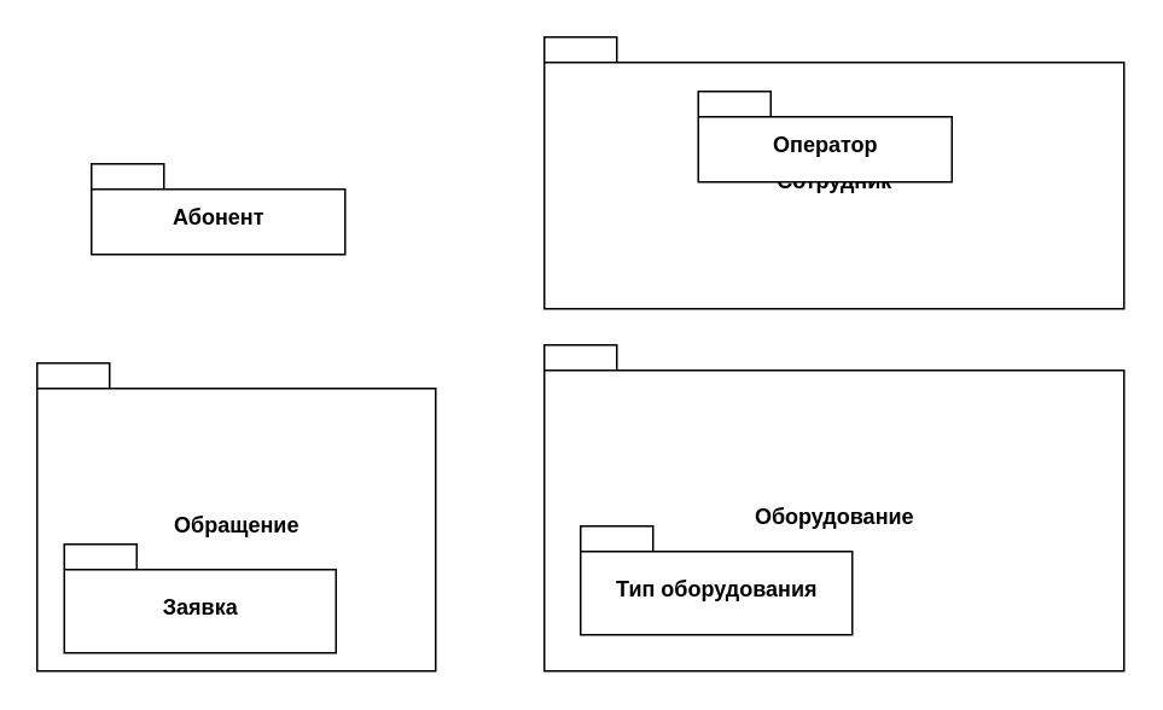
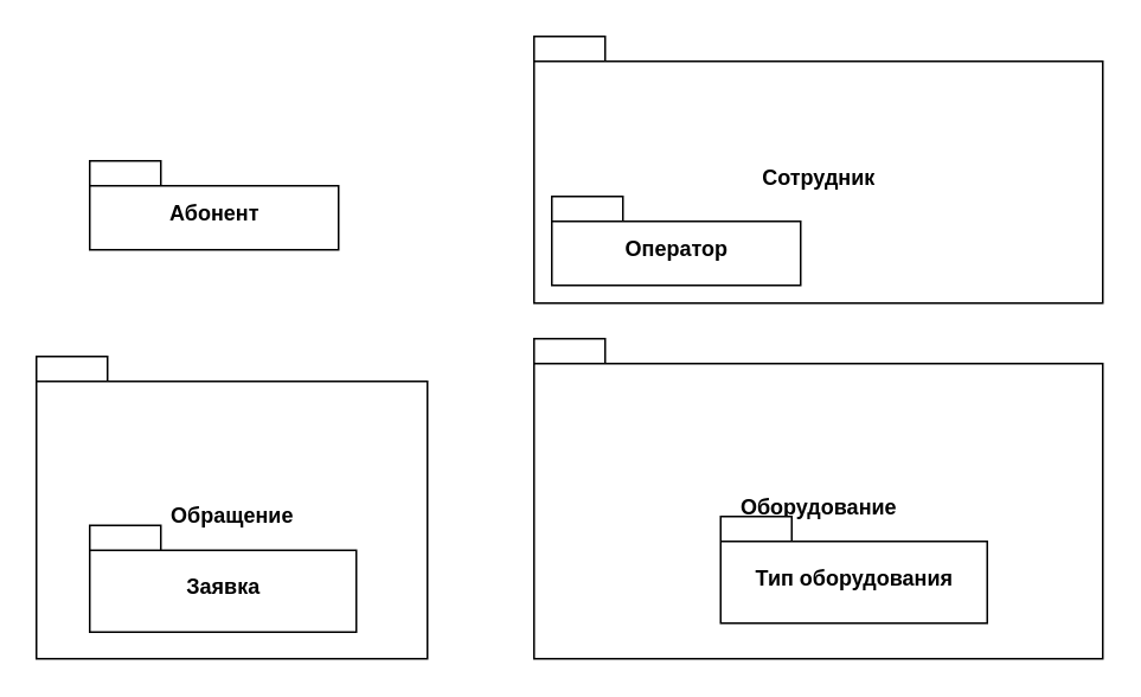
  <mxCell id="0" />
  <mxCell id="1" parent="0" />
  <mxCell id="2" value="Абонент" style="shape=folder;fontStyle=1;spacingTop=10;tabWidth=40;tabHeight=14;tabPosition=left;html=1;" vertex="1" parent="1"><mxGeometry x="50" y="90" width="140" height="50" as="geometry" /></mxCell>
  <mxCell id="3" value="" style="group" vertex="1" connectable="0" parent="1"><mxGeometry x="300" y="190" width="320" height="180" as="geometry" /></mxCell>
  <mxCell id="4" value="Оборудование" style="shape=folder;fontStyle=1;spacingTop=10;tabWidth=40;tabHeight=14;tabPosition=left;html=1;" vertex="1" parent="3"><mxGeometry width="320" height="180" as="geometry" /></mxCell>
- <mxCell id="5" value="Тип оборудования" style="shape=folder;fontStyle=1;spacingTop=10;tabWidth=40;tabHeight=14;tabPosition=left;html=1;" vertex="1" parent="3"><mxGeometry x="20" y="100" width="150" height="60" as="geometry" /></mxCell>
+ <mxCell id="5" value="Тип оборудования" style="shape=folder;fontStyle=1;spacingTop=10;tabWidth=40;tabHeight=14;tabPosition=left;html=1;" vertex="1" parent="3"><mxGeometry x="105" y="100" width="150" height="60" as="geometry" /></mxCell>
  <mxCell id="6" value="" style="group" vertex="1" connectable="0" parent="1"><mxGeometry x="300" y="20" width="320" height="150" as="geometry" /></mxCell>
  <mxCell id="7" value="Сотрудник" style="shape=folder;fontStyle=1;spacingTop=10;tabWidth=40;tabHeight=14;tabPosition=left;html=1;" vertex="1" parent="6"><mxGeometry width="320" height="150" as="geometry" /></mxCell>
- <mxCell id="8" value="Оператор" style="shape=folder;fontStyle=1;spacingTop=10;tabWidth=40;tabHeight=14;tabPosition=left;html=1;" vertex="1" parent="6"><mxGeometry x="85" y="30" width="140" height="50" as="geometry" /></mxCell>
+ <mxCell id="8" value="Оператор" style="shape=folder;fontStyle=1;spacingTop=10;tabWidth=40;tabHeight=14;tabPosition=left;html=1;" vertex="1" parent="6"><mxGeometry x="10" y="90" width="140" height="50" as="geometry" /></mxCell>
  <mxCell id="9" value="" style="group" vertex="1" connectable="0" parent="1"><mxGeometry x="20" y="200" width="220" height="170" as="geometry" /></mxCell>
  <mxCell id="10" value="Обращение" style="shape=folder;fontStyle=1;spacingTop=10;tabWidth=40;tabHeight=14;tabPosition=left;html=1;" vertex="1" parent="9"><mxGeometry width="220" height="170" as="geometry" /></mxCell>
- <mxCell id="11" value="Заявка" style="shape=folder;fontStyle=1;spacingTop=10;tabWidth=40;tabHeight=14;tabPosition=left;html=1;" vertex="1" parent="9"><mxGeometry x="15" y="100" width="150" height="60" as="geometry" /></mxCell>
+ <mxCell id="11" value="Заявка" style="shape=folder;fontStyle=1;spacingTop=10;tabWidth=40;tabHeight=14;tabPosition=left;html=1;" vertex="1" parent="9"><mxGeometry x="30" y="95" width="150" height="60" as="geometry" /></mxCell>
